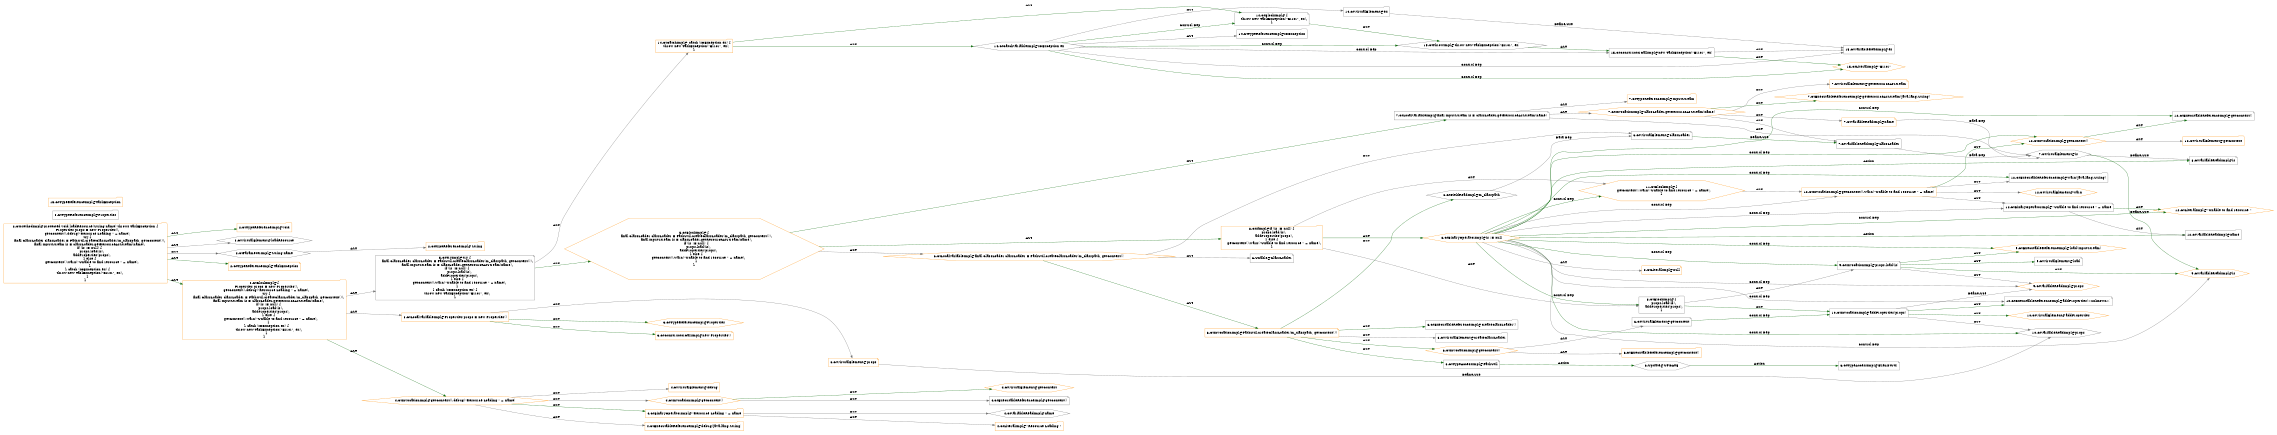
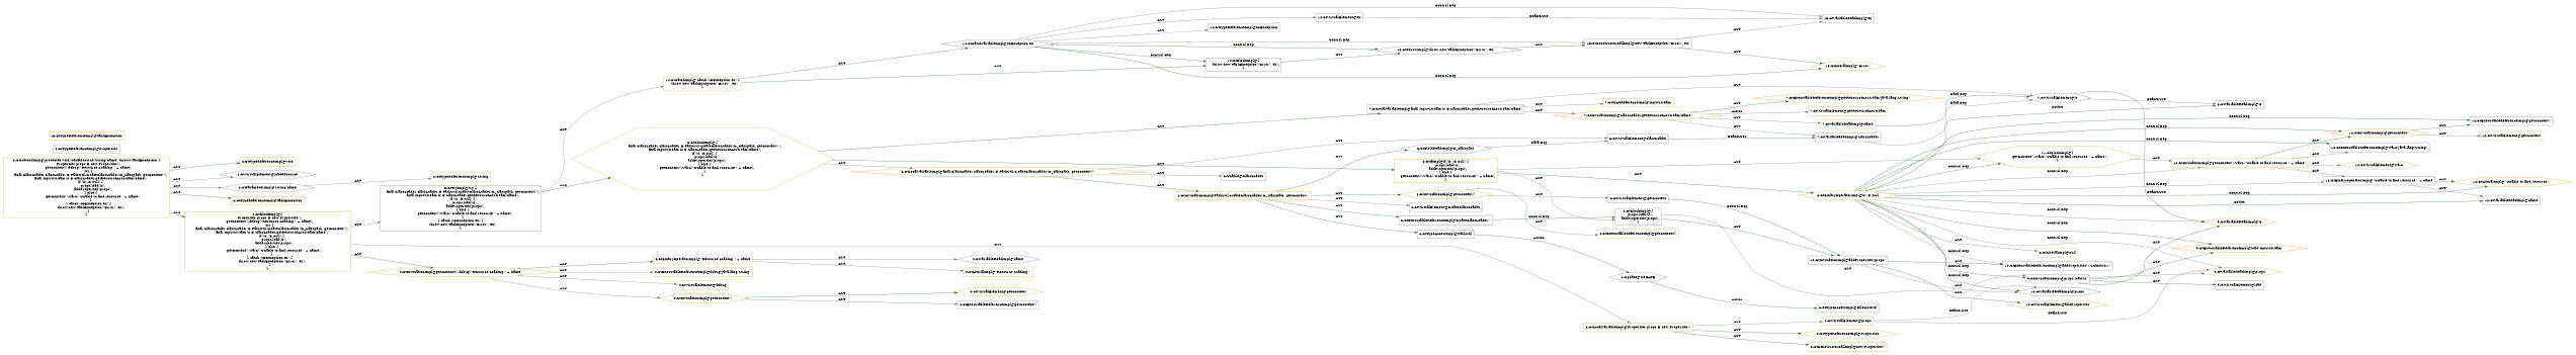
  digraph {
    rankdir=LR
    node [color=darkorange shape=hexagon]
    edge [color=gray40]
    n1 [label="2:CtTypeReferenceImpl@void" shape=folder]
    n2 [color=gray40 label="2:CtVirtualElement@loadResource"]
    n3 [color=gray40 label="2:CtParameterImpl@String name"]
    n4 [label="2:CtTypeReferenceImpl@String" shape=folder]
    n5 [label="2:CtTypeReferenceImpl@TaskException" shape=note]
    n6 [label="3:CtTypeReferenceImpl@Properties"]
    n7 [color=gray40 label="3:CtTypeReferenceImpl@Properties" shape=folder]
    n8 [label="3:CtConstructorCallImpl@new Properties()" shape=note]
    n9 [label="3:CtVirtualElement@props" shape=note]
    n10 [label="9:CtVariableReadImpl@props"]
    n11 [color=gray40 label="10:CtVariableReadImpl@props"]
    n12 [label="3:CtLocalVariableImpl@Properties props = new Properties()" shape=folder]
    n13 [label="4:CtExecutableReferenceImpl@debug(java.lang.String)" shape=folder]
    n14 [label="4:CtVirtualElement@debug" shape=folder]
    n15 [color=gray40 label="4:CtExecutableReferenceImpl@getContext()" shape=note]
    n16 [label="4:CtVirtualElement@getContext"]
    n17 [label="4:CtInvocationImpl@getContext()"]
    n18 [label="4:CtLiteralImpl@\"Resource Loading \"" shape=folder]
    n19 [color=gray40 label="4:CtVariableReadImpl@name"]
    n20 [label="4:CtBinaryOperatorImpl@\"Resource Loading \" + name" shape=folder]
    n21 [label="4:CtInvocationImpl@getContext().debug(\"Resource Loading \" + name)"]
    n22 [color=gray40 label="6:Unable@ClassLoader" shape=note]
    n23 [color=gray40 label="6:CtExecutableReferenceImpl@createClassLoader()" shape=folder]
    n24 [color=gray40 label="6:CtVirtualElement@createClassLoader" shape=folder]
    n25 [color=gray40 label="6:CtTypeAccessImpl@PathUtil" shape=note]
    n26 [color=gray40 label="6:Update@UPDATE"]
    n27 [color=gray40 label="6:CtTypeAccessImpl@FileListUtil" shape=note]
    n28 [color=gray40 label="6:CtFieldReadImpl@m_classpath"]
    n29 [color=gray40 label="6:CtVirtualElement@classLoader" shape=note]
    n30 [color=gray40 label="7:CtVariableReadImpl@classLoader" shape=folder]
    n31 [label="6:CtExecutableReferenceImpl@getContext()" shape=folder]
    n32 [color=gray40 label="6:CtVirtualElement@getContext" shape=note]
    n33 [color=gray40 label="10:CtInvocationImpl@addProperties(props)" shape=note]
    n34 [label="6:CtInvocationImpl@getContext()"]
    n35 [label="6:CtInvocationImpl@PathUtil.createClassLoader(m_classpath, getContext())" shape=note]
    n36 [color=gray40 label="7:CtVirtualElement@is"]
    n37 [label="6:CtLocalVariableImpl@final ClassLoader classLoader = PathUtil.createClassLoader(m_classpath, getContext())"]
    n38 [label="7:CtTypeReferenceImpl@InputStream" shape=folder]
    n39 [label="7:CtExecutableReferenceImpl@getResourceAsStream(java.lang.String)"]
    n40 [label="7:CtVirtualElement@getResourceAsStream" shape=note]
    n41 [color=gray40 label="8:CtVariableReadImpl@is" shape=note]
    n42 [label="9:CtVariableReadImpl@is"]
    n43 [label="7:CtVariableReadImpl@name" shape=note]
    n44 [label="7:CtInvocationImpl@classLoader.getResourceAsStream(name)"]
    n45 [color=gray40 label="7:CtLocalVariableImpl@final InputStream is = classLoader.getResourceAsStream(name)" shape=note]
    n46 [label="8:CtLiteralImpl@null" shape=note]
    n47 [label="8:CtBinaryOperatorImpl@is != null"]
    n48 [label="9:CtExecutableReferenceImpl@load(InputStream)"]
    n49 [color=gray40 label="9:CtInvocationImpl@props.load(is)" shape=note]
    n50 [color=gray40 label="10:CtExecutableReferenceImpl@addProperties(<unknown>)" shape=note]
    n51 [color=gray40 label="8:CtBlockImpl@\{\n    props.load(is);\n    addProperties(props);\n\}" shape=folder]
    n52 [color=gray40 label="12:CtExecutableReferenceImpl@warn(java.lang.String)" shape=folder]
    n53 [color=gray40 label="12:CtExecutableReferenceImpl@getContext()" shape=note]
    n54 [label="12:CtInvocationImpl@getContext()"]
    n55 [label="12:CtLiteralImpl@\"Unable to find resource \""]
    n56 [color=gray40 label="12:CtVariableReadImpl@name" shape=folder]
    n57 [color=gray40 label="12:CtBinaryOperatorImpl@\"Unable to find resource \" + name" shape=note]
    n58 [label="12:CtInvocationImpl@getContext().warn(\"Unable to find resource \" + name)" shape=folder]
    n59 [label="11:CtBlockImpl@\{\n    getContext().warn(\"Unable to find resource \" + name);\n\}"]
    n60 [color=gray40 label="9:CtVirtualElement@load" shape=note]
    n61 [label="10:CtVirtualElement@addProperties"]
    n62 [label="12:CtVirtualElement@getContext" shape=folder]
    n63 [label="12:CtVirtualElement@warn"]
    n64 [label="8:CtIfImpl@if (is != null) \{\n    props.load(is);\n    addProperties(props);\n\} else \{\n    getContext().warn(\"Unable to find resource \" + name);\n\}" shape=folder]
    n65 [label="5:CtBlockImpl@\{\n    final ClassLoader classLoader = PathUtil.createClassLoader(m_classpath, getContext());\n    final InputStream is = classLoader.getResourceAsStream(name);\n    if (is != null) \{\n        props.load(is);\n        addProperties(props);\n    \} else \{\n        getContext().warn(\"Unable to find resource \" + name);\n    \}\n\}"]
    n66 [color=gray40 label="14:CtVirtualElement@ex" shape=folder]
    n67 [color=gray40 label="15:CtVariableReadImpl@ex" shape=folder]
    n68 [color=gray40 label="14:CtTypeReferenceImpl@IOException" shape=folder]
    n69 [color=gray40 label="14:CtCatchVariableImpl@IOException ex"]
    n70 [label="15:CtLiteralImpl@\"Error\""]
    n71 [color=gray40 label="15:CtConstructorCallImpl@new TaskException(\"Error\", ex)" shape=folder]
    n72 [color=gray40 label="15:CtThrowImpl@throw new TaskException(\"Error\", ex)"]
    n73 [color=gray40 label="14:CtBlockImpl@\{\n    throw new TaskException(\"Error\", ex);\n\}" shape=note]
    n74 [label="15:CtTypeReferenceImpl@TaskException" shape=folder]
    n75 [label="14:CtCatchImpl@ catch (IOException ex) \{\n    throw new TaskException(\"Error\", ex);\n\}" shape=folder]
    n76 [color=gray40 label="5:CtTryImpl@try \{\n    final ClassLoader classLoader = PathUtil.createClassLoader(m_classpath, getContext());\n    final InputStream is = classLoader.getResourceAsStream(name);\n    if (is != null) \{\n        props.load(is);\n        addProperties(props);\n    \} else \{\n        getContext().warn(\"Unable to find resource \" + name);\n    \}\n\} catch (IOException ex) \{\n    throw new TaskException(\"Error\", ex);\n\}" shape=note]
    n77 [label="2:CtBlockImpl@\{\n    Properties props = new Properties();\n    getContext().debug(\"Resource Loading \" + name);\n    try \{\n        final ClassLoader classLoader = PathUtil.createClassLoader(m_classpath, getContext());\n        final InputStream is = classLoader.getResourceAsStream(name);\n        if (is != null) \{\n            props.load(is);\n            addProperties(props);\n        \} else \{\n            getContext().warn(\"Unable to find resource \" + name);\n        \}\n    \} catch (IOException ex) \{\n        throw new TaskException(\"Error\", ex);\n    \}\n\}" shape=folder]
    n78 [label="2:CtMethodImpl@protected void loadResource(String name) throws TaskException \{\n    Properties props = new Properties();\n    getContext().debug(\"Resource Loading \" + name);\n    try \{\n        final ClassLoader classLoader = PathUtil.createClassLoader(m_classpath, getContext());\n        final InputStream is = classLoader.getResourceAsStream(name);\n        if (is != null) \{\n            props.load(is);\n            addProperties(props);\n        \} else \{\n            getContext().warn(\"Unable to find resource \" + name);\n        \}\n    \} catch (IOException ex) \{\n        throw new TaskException(\"Error\", ex);\n    \}\n\}" shape=folder]
    n3 -> n4 [label=AST]
-   n33 -> n10 [label="Define-Use"]
+   n9 -> n10 [label="Define-Use"]
    n9 -> n11 [label="Define-Use"]
    n12 -> n6 [color=darkgreen label=AST]
    n12 -> n8 [color=darkgreen label=AST]
    n12 -> n9 [label=AST]
    n17 -> n15 [label=AST]
    n17 -> n16 [color=darkgreen label=AST]
    n20 -> n18 [label=AST]
    n20 -> n19 [label=AST]
    n21 -> n13 [label=AST]
    n21 -> n14 [label=AST]
    n21 -> n17 [label=AST]
    n21 -> n20 [color=darkgreen label=AST]
    n25 -> n26 [color=darkgreen label=Action]
    n26 -> n27 [color=darkgreen label=Action]
    n28 -> n29 [label="Data Dep"]
    n29 -> n30 [color=darkgreen label="Define-Use"]
    n30 -> n36 [label="Data Dep"]
    n32 -> n33 [color=darkgreen label="Control Dep"]
    n33 -> n11 [label=AST]
    n33 -> n50 [color=darkgreen label=AST]
    n33 -> n61 [color=darkgreen label=AST]
    n34 -> n31 [label=AST]
    n34 -> n32 [label=AST]
    n35 -> n23 [color=darkgreen label=AST]
    n35 -> n24 [label=AST]
    n35 -> n25 [color=darkgreen label=AST]
    n35 -> n28 [color=darkgreen label=AST]
    n35 -> n34 [color=darkgreen label=AST]
    n36 -> n41 [label="Define-Use"]
    n36 -> n42 [color=darkgreen label="Define-Use"]
    n37 -> n22 [label=AST]
    n37 -> n29 [label=AST]
    n37 -> n35 [color=darkgreen label=AST]
-   n43 -> n36 [label="Data Dep"]
+   n43 -> n36 [color=darkgreen label="Data Dep"]
    n44 -> n30 [label=AST]
    n44 -> n39 [color=darkgreen label=AST]
-   n44 -> n40 [label=AST]
+   n44 -> n40 [label=Action]
    n44 -> n43 [label=AST]
    n45 -> n36 [label=AST]
    n45 -> n38 [label=AST]
    n45 -> n44 [label=AST]
    n47 -> n10 [label="Control Dep"]
    n47 -> n11 [color=darkgreen label="Control Dep"]
    n47 -> n41 [color=darkgreen label=Action]
    n47 -> n42 [label="Control Dep"]
    n47 -> n46 [label=AST]
    n47 -> n48 [color=darkgreen label="Control Dep"]
    n47 -> n49 [color=darkgreen label="Control Dep"]
    n47 -> n50 [label="Control Dep"]
-   n47 -> n51 [color=darkgreen label="Control Dep"]
+   n23 -> n51 [color=darkgreen label="Control Dep"]
    n47 -> n52 [color=darkgreen label="Control Dep"]
    n47 -> n53 [color=darkgreen label="Control Dep"]
    n47 -> n54 [color=darkgreen label="Control Dep"]
    n47 -> n55 [color=darkgreen label="Control Dep"]
    n47 -> n56 [color=darkgreen label=Action]
    n47 -> n57 [label="Control Dep"]
    n47 -> n58 [label="Control Dep"]
    n47 -> n59 [color=darkgreen label="Control Dep"]
    n49 -> n10 [label=AST]
    n49 -> n42 [color=darkgreen label=AST]
    n49 -> n48 [color=darkgreen label=AST]
    n49 -> n60 [color=darkgreen label=AST]
    n51 -> n33 [color=darkgreen label=AST]
    n51 -> n49 [label=AST]
    n54 -> n53 [color=darkgreen label=AST]
    n54 -> n62 [label=AST]
    n57 -> n55 [color=darkgreen label=AST]
    n57 -> n56 [label=AST]
    n58 -> n52 [label=AST]
    n58 -> n54 [color=darkgreen label=AST]
    n58 -> n57 [label=AST]
    n58 -> n63 [label=AST]
    n59 -> n58 [label=AST]
    n64 -> n47 [color=darkgreen label=AST]
    n64 -> n51 [label=AST]
    n64 -> n59 [label=AST]
    n65 -> n37 [label=AST]
    n65 -> n45 [color=darkgreen label=AST]
    n65 -> n64 [color=darkgreen label=AST]
    n66 -> n67 [label="Define-Use"]
    n69 -> n66 [label=AST]
    n69 -> n67 [label="Control Dep"]
    n69 -> n68 [label=AST]
    n69 -> n70 [color=darkgreen label="Control Dep"]
    n69 -> n71 [label="Control Dep"]
    n69 -> n72 [color=darkgreen label="Control Dep"]
    n69 -> n73 [color=darkgreen label="Control Dep"]
    n71 -> n67 [label=AST]
    n71 -> n70 [color=darkgreen label=AST]
    n72 -> n71 [color=darkgreen label=AST]
    n73 -> n72 [color=darkgreen label=AST]
    n75 -> n69 [color=darkgreen label=AST]
    n75 -> n73 [color=darkgreen label=AST]
    n76 -> n65 [color=darkgreen label=AST]
    n76 -> n75 [label=AST]
    n77 -> n12 [label=AST]
    n77 -> n21 [color=darkgreen label=AST]
    n77 -> n76 [label=AST]
    n78 -> n1 [color=darkgreen label=AST]
    n78 -> n2 [label=AST]
    n78 -> n3 [label=AST]
    n78 -> n5 [color=darkgreen label=AST]
    n78 -> n77 [color=darkgreen label=AST]
  }
